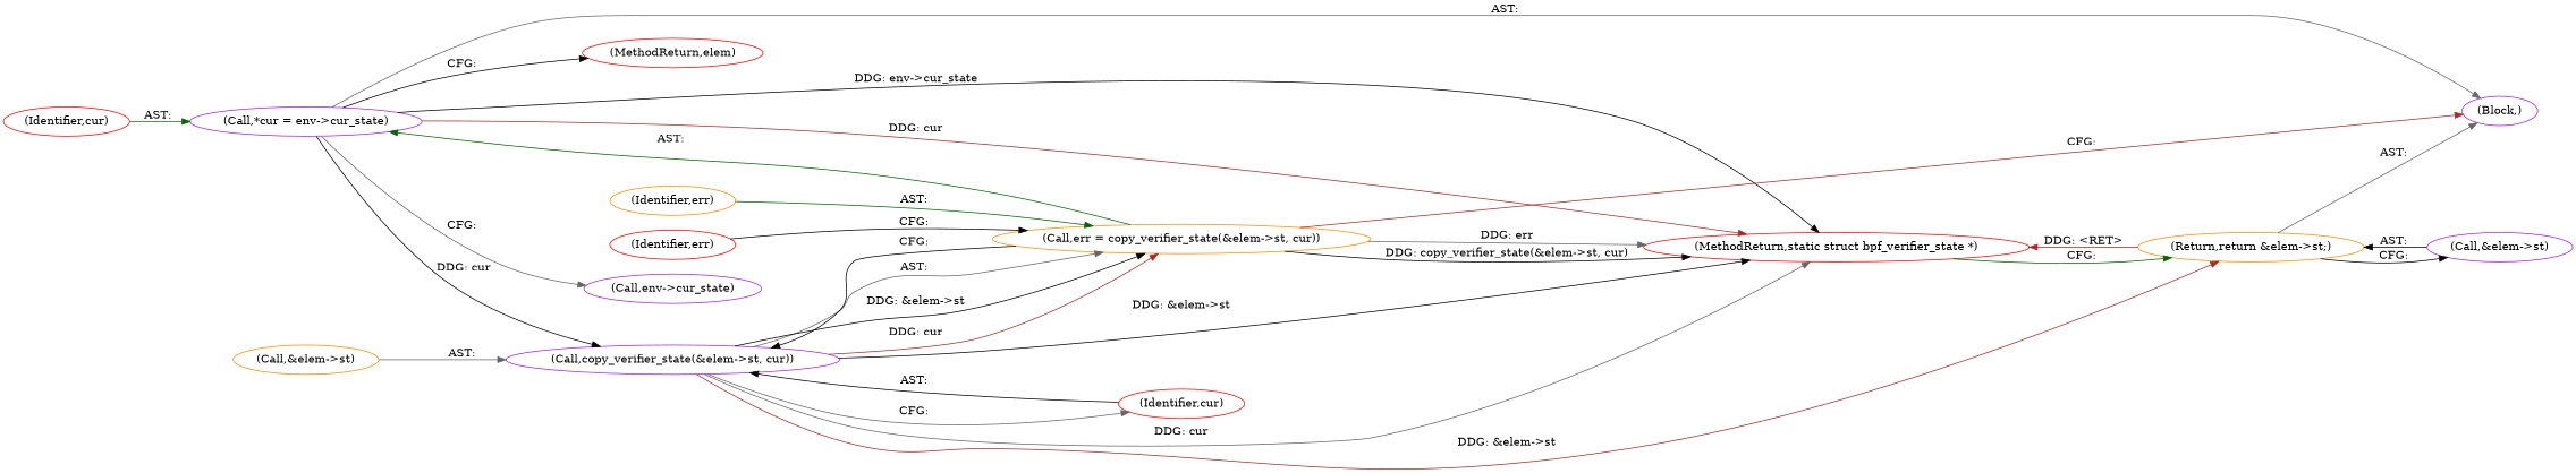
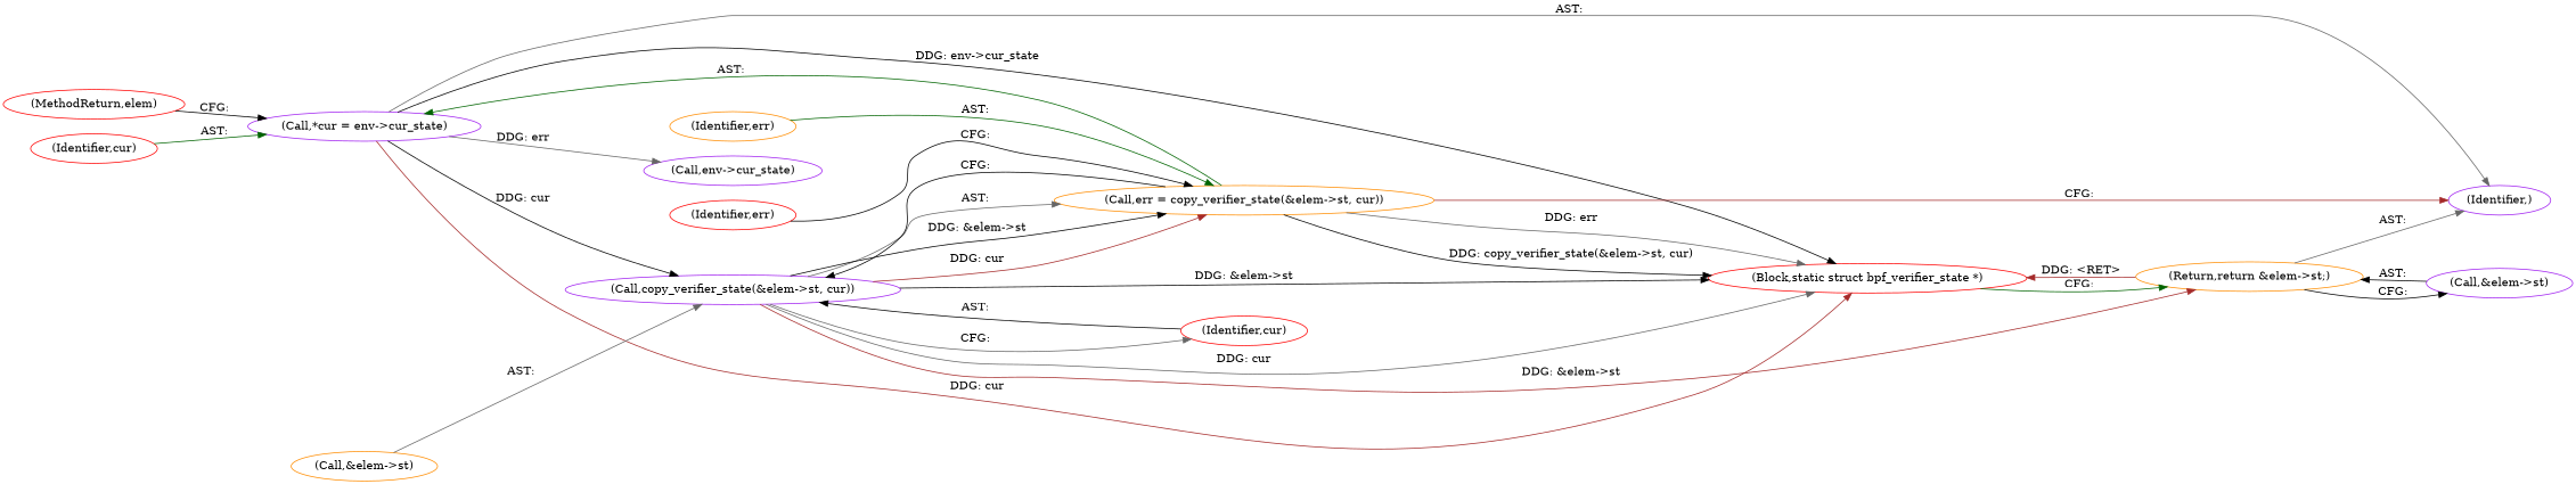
  digraph {
    rankdir=LR
    node [color=purple]
    edge [color=black]
    n1 [label="(Call,*cur = env->cur_state)"]
    n2 [label="(Call,copy_verifier_state(&elem->st, cur))"]
    n3 [label="(Call,env->cur_state)"]
-   n4 [label="(Block,)"]
-   n5 [color=red label="(MethodReturn,static struct bpf_verifier_state *)"]
+   n4 [label="(Identifier,)"]
+   n5 [color=red label="(Block,static struct bpf_verifier_state *)"]
    n6 [color=darkorange label="(Call,err = copy_verifier_state(&elem->st, cur))"]
    n7 [color=darkorange label="(Return,return &elem->st;)"]
    n8 [color=red label="(Identifier,cur)"]
    n9 [label="(Call,&elem->st)"]
    n10 [color=red label="(MethodReturn,elem)"]
    n11 [color=darkorange label="(Identifier,err)"]
    n12 [color=darkorange label="(Call,&elem->st)"]
    n13 [color=red label="(Identifier,err)"]
    n14 [color=red label="(Identifier,cur)"]
    n1 -> n2 [label="DDG: cur"]
-   n1 -> n3 [color=gray40 label="CFG: "]
+   n1 -> n3 [color=gray40 label="DDG: err"]
    n1 -> n4 [color=gray40 label="AST: "]
    n1 -> n5 [label="DDG: env->cur_state"]
    n1 -> n5 [color=brown label="DDG: cur"]
    n2 -> n5 [label="DDG: &elem->st"]
    n2 -> n5 [color=gray40 label="DDG: cur"]
    n2 -> n6 [color=gray40 label="AST: "]
    n2 -> n6 [label="DDG: &elem->st"]
    n2 -> n6 [color=brown label="DDG: cur"]
    n2 -> n7 [color=brown label="DDG: &elem->st"]
    n2 -> n8 [color=gray40 label="CFG: "]
    n5 -> n7 [color=darkgreen label="CFG: "]
    n6 -> n1 [color=darkgreen label="AST: "]
    n6 -> n2 [label="CFG: "]
    n6 -> n4 [color=brown label="CFG: "]
    n6 -> n5 [color=gray40 label="DDG: err"]
    n6 -> n5 [label="DDG: copy_verifier_state(&elem->st, cur)"]
    n7 -> n4 [color=gray40 label="AST: "]
    n7 -> n5 [color=brown label="DDG: <RET>"]
    n7 -> n9 [label="CFG: "]
    n8 -> n2 [label="AST: "]
    n9 -> n7 [label="AST: "]
-   n1 -> n10 [label="CFG: "]
+   n10 -> n1 [label="CFG: "]
    n11 -> n6 [color=darkgreen label="AST: "]
    n12 -> n2 [color=gray40 label="AST: "]
    n13 -> n6 [label="CFG: "]
    n14 -> n1 [color=darkgreen label="AST: "]
  }
